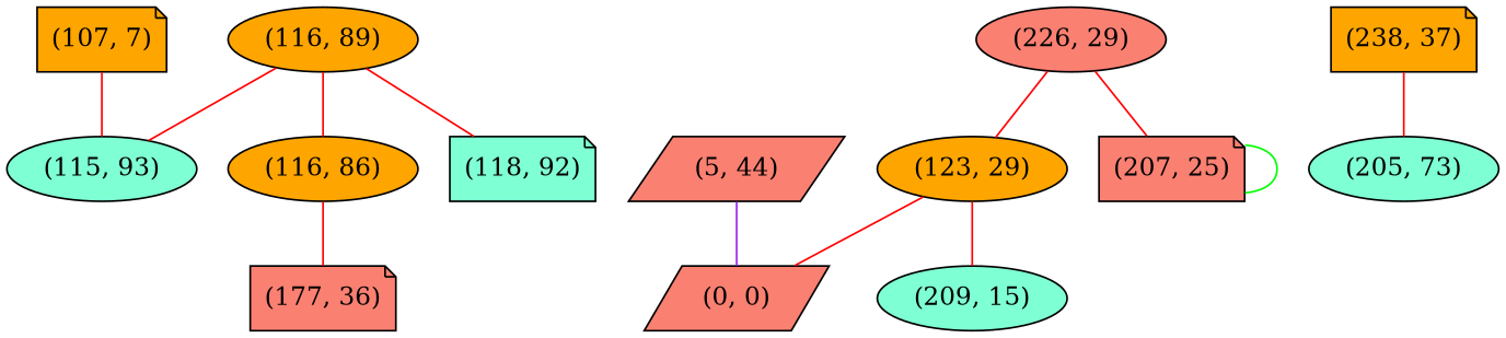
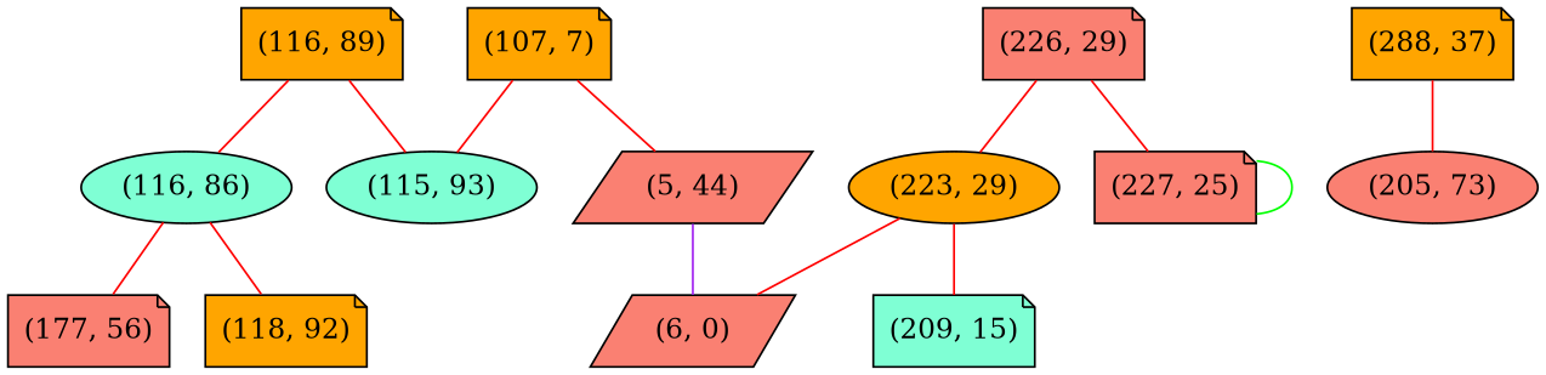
  graph {
    node [fillcolor=orange shape=note style=filled]
    edge [color=red weight=1]
    "(107, 7)"
    "(5, 44)" [fillcolor=salmon shape=parallelogram]
    "(115, 93)" [fillcolor=aquamarine shape=ellipse]
-   "(116, 86)" [shape=ellipse]
-   "(177, 36)" [fillcolor=salmon]
-   "(0, 0)" [fillcolor=salmon shape=parallelogram]
-   "(226, 29)" [fillcolor=salmon shape=ellipse]
-   "(223, 29)" [shape=ellipse label="(123, 29)"]
-   "(227, 25)" [fillcolor=salmon label="(207, 25)"]
-   "(209, 15)" [fillcolor=aquamarine shape=ellipse]
-   "(238, 37)"
-   "(205, 73)" [fillcolor=aquamarine shape=ellipse]
-   "(116, 89)" [shape=ellipse]
-   "(118, 92)" [fillcolor=aquamarine]
+   "(116, 86)" [fillcolor=aquamarine shape=ellipse]
+   "(177, 36)" [fillcolor=salmon label="(177, 56)"]
+   "(0, 0)" [fillcolor=salmon shape=parallelogram label="(6, 0)"]
+   "(226, 29)" [fillcolor=salmon]
+   "(223, 29)" [shape=ellipse]
+   "(227, 25)" [fillcolor=salmon]
+   "(209, 15)" [fillcolor=aquamarine]
+   "(238, 37)" [label="(288, 37)"]
+   "(205, 73)" [fillcolor=salmon shape=ellipse]
+   "(116, 89)"
+   "(118, 92)"
+   "(107, 7)" -- "(5, 44)"
    "(107, 7)" -- "(115, 93)"
    "(5, 44)" -- "(0, 0)" [color=purple weight=4]
    "(116, 86)" -- "(177, 36)"
    "(226, 29)" -- "(223, 29)"
    "(226, 29)" -- "(227, 25)"
    "(223, 29)" -- "(0, 0)"
    "(223, 29)" -- "(209, 15)"
    "(227, 25)" -- "(227, 25)" [color=green weight=2]
    "(238, 37)" -- "(205, 73)"
    "(116, 89)" -- "(115, 93)"
    "(116, 89)" -- "(116, 86)"
-   "(116, 89)" -- "(118, 92)"
+   "(116, 86)" -- "(118, 92)"
  }
